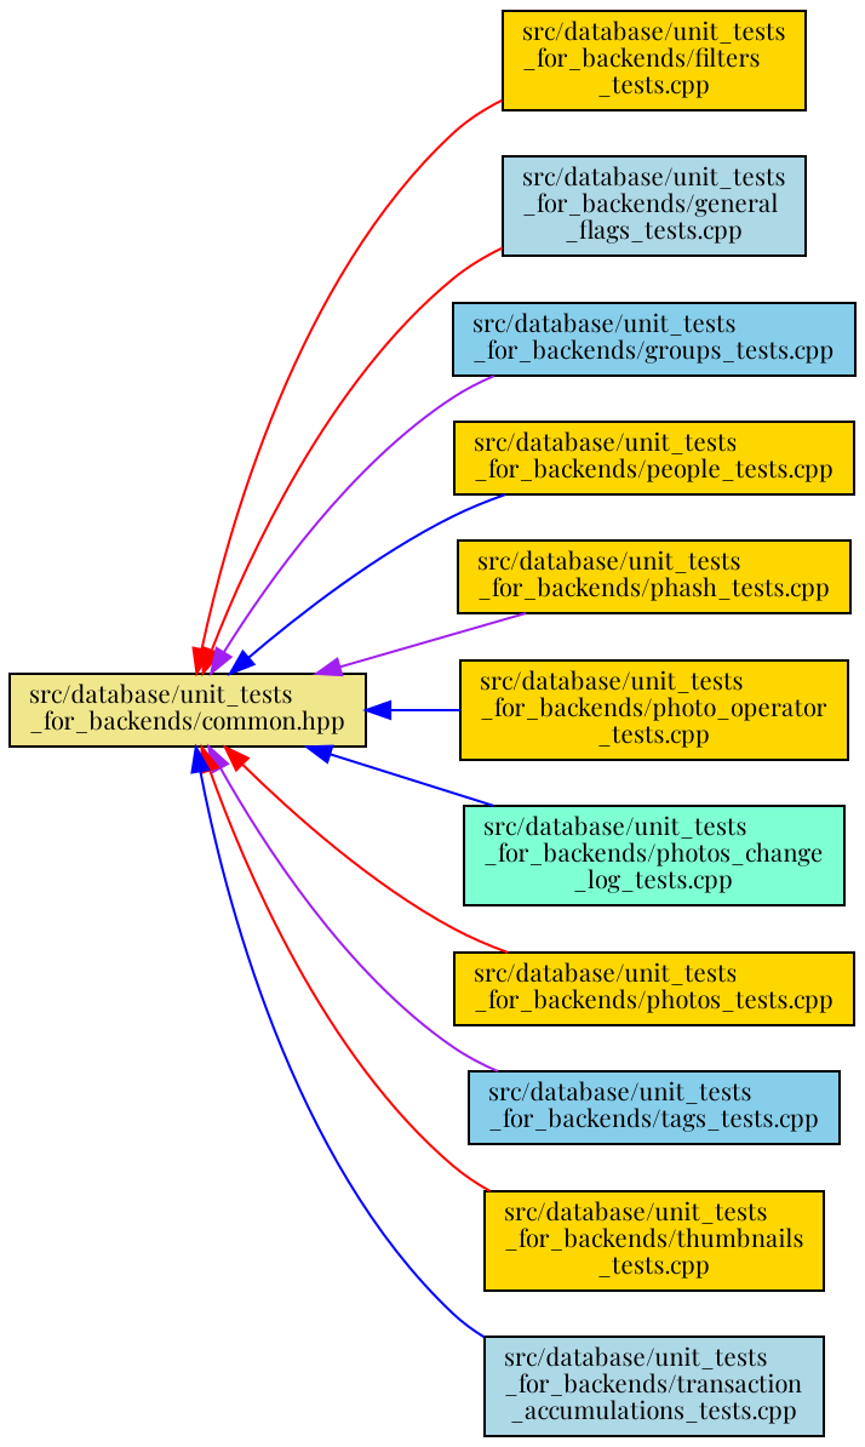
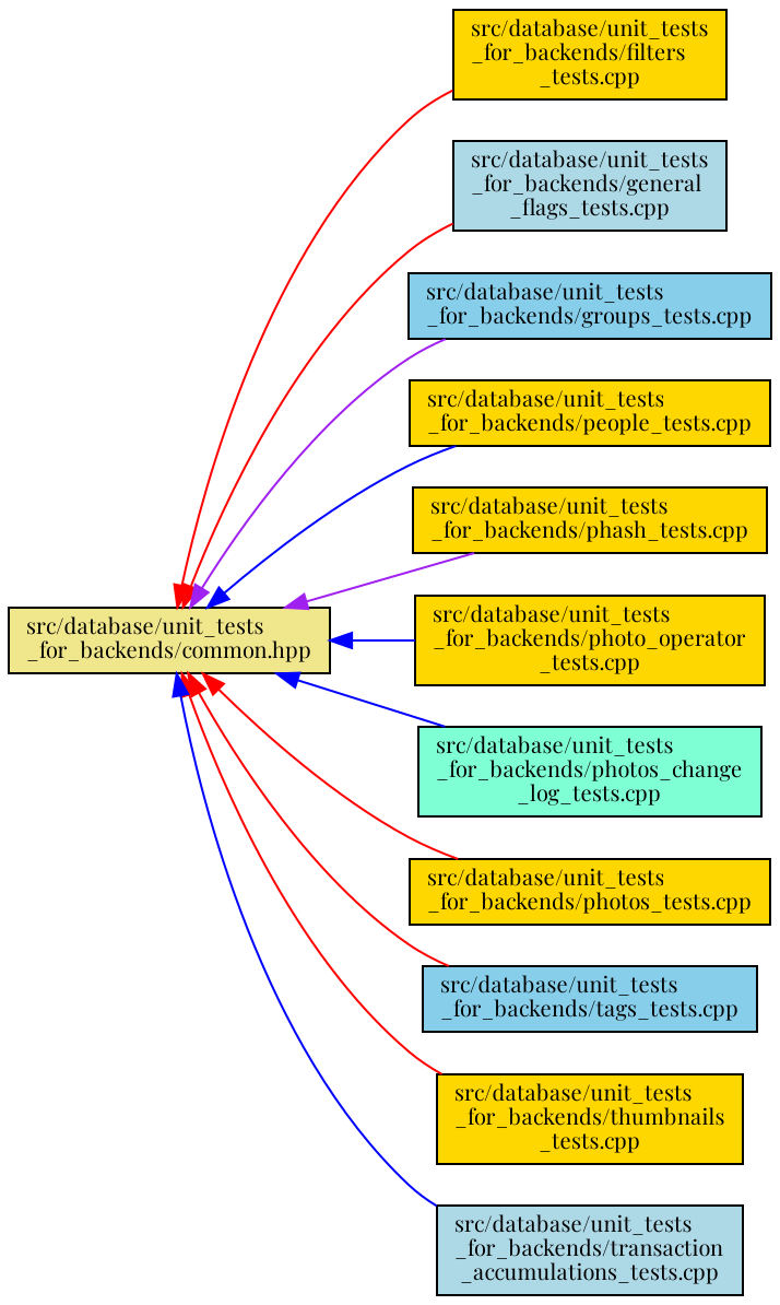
  digraph {
    fontname="Playfair Display"
    rankdir=LR
    node [color=black fillcolor=gold fontname="Playfair Display" fontsize=10 shape=record style=filled]
    edge [color=red dir=back fontname="Playfair Display" fontsize=10 labelfontname=Helvetica labelfontsize=10 style=solid]
    n1 [fillcolor=khaki fontcolor=black height=0.2 label="src/database/unit_tests\l_for_backends/common.hpp" width=0.4]
    n2 [height=0.2 label="src/database/unit_tests\l_for_backends/filters\l_tests.cpp" width=0.4]
    n3 [fillcolor=lightblue height=0.2 label="src/database/unit_tests\l_for_backends/general\l_flags_tests.cpp" width=0.4]
    n4 [fillcolor=skyblue height=0.2 label="src/database/unit_tests\l_for_backends/groups_tests.cpp" width=0.4]
    n5 [height=0.2 label="src/database/unit_tests\l_for_backends/people_tests.cpp" width=0.4]
    n6 [height=0.2 label="src/database/unit_tests\l_for_backends/phash_tests.cpp" width=0.4]
    n7 [height=0.2 label="src/database/unit_tests\l_for_backends/photo_operator\l_tests.cpp" width=0.4]
    n8 [fillcolor=aquamarine height=0.2 label="src/database/unit_tests\l_for_backends/photos_change\l_log_tests.cpp" width=0.4]
    n9 [height=0.2 label="src/database/unit_tests\l_for_backends/photos_tests.cpp" width=0.4]
    n10 [fillcolor=skyblue height=0.2 label="src/database/unit_tests\l_for_backends/tags_tests.cpp" width=0.4]
    n11 [height=0.2 label="src/database/unit_tests\l_for_backends/thumbnails\l_tests.cpp" width=0.4]
    n12 [fillcolor=lightblue height=0.2 label="src/database/unit_tests\l_for_backends/transaction\l_accumulations_tests.cpp" width=0.4]
    n1 -> n2
    n1 -> n3
    n1 -> n4 [color=purple]
    n1 -> n5 [color=blue]
    n1 -> n6 [color=purple]
    n1 -> n7 [color=blue]
    n1 -> n8 [color=blue]
    n1 -> n9
-   n1 -> n10 [color=purple]
+   n1 -> n10
    n1 -> n11
    n1 -> n12 [color=blue]
  }
